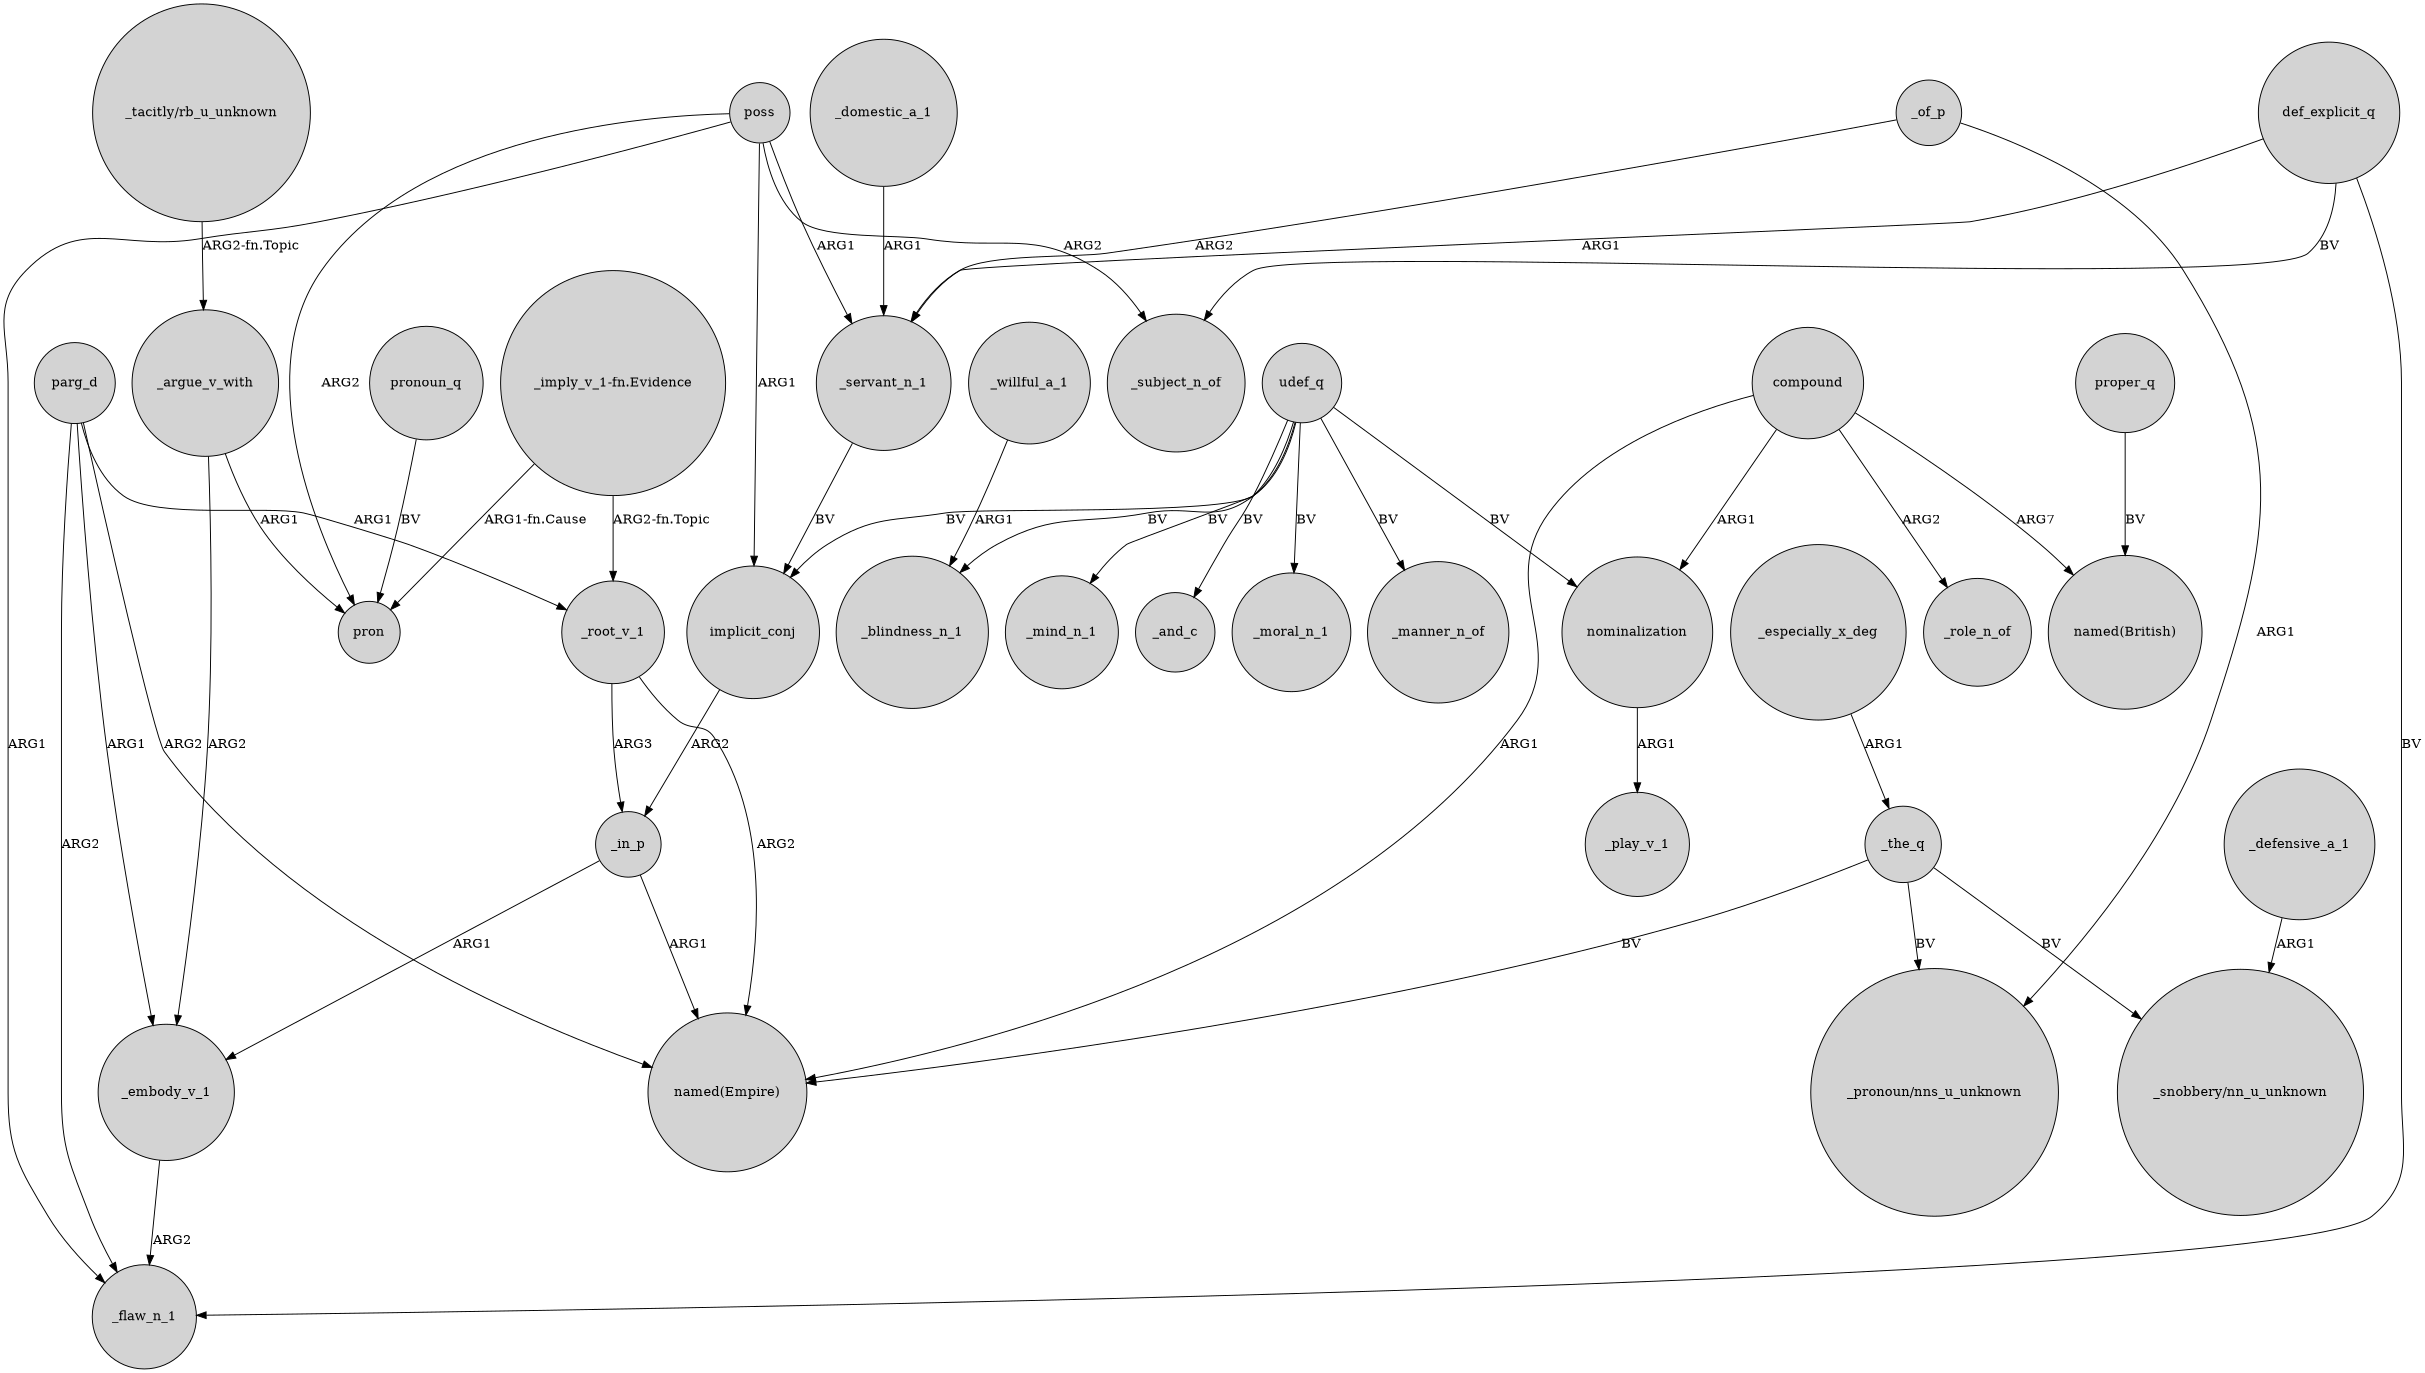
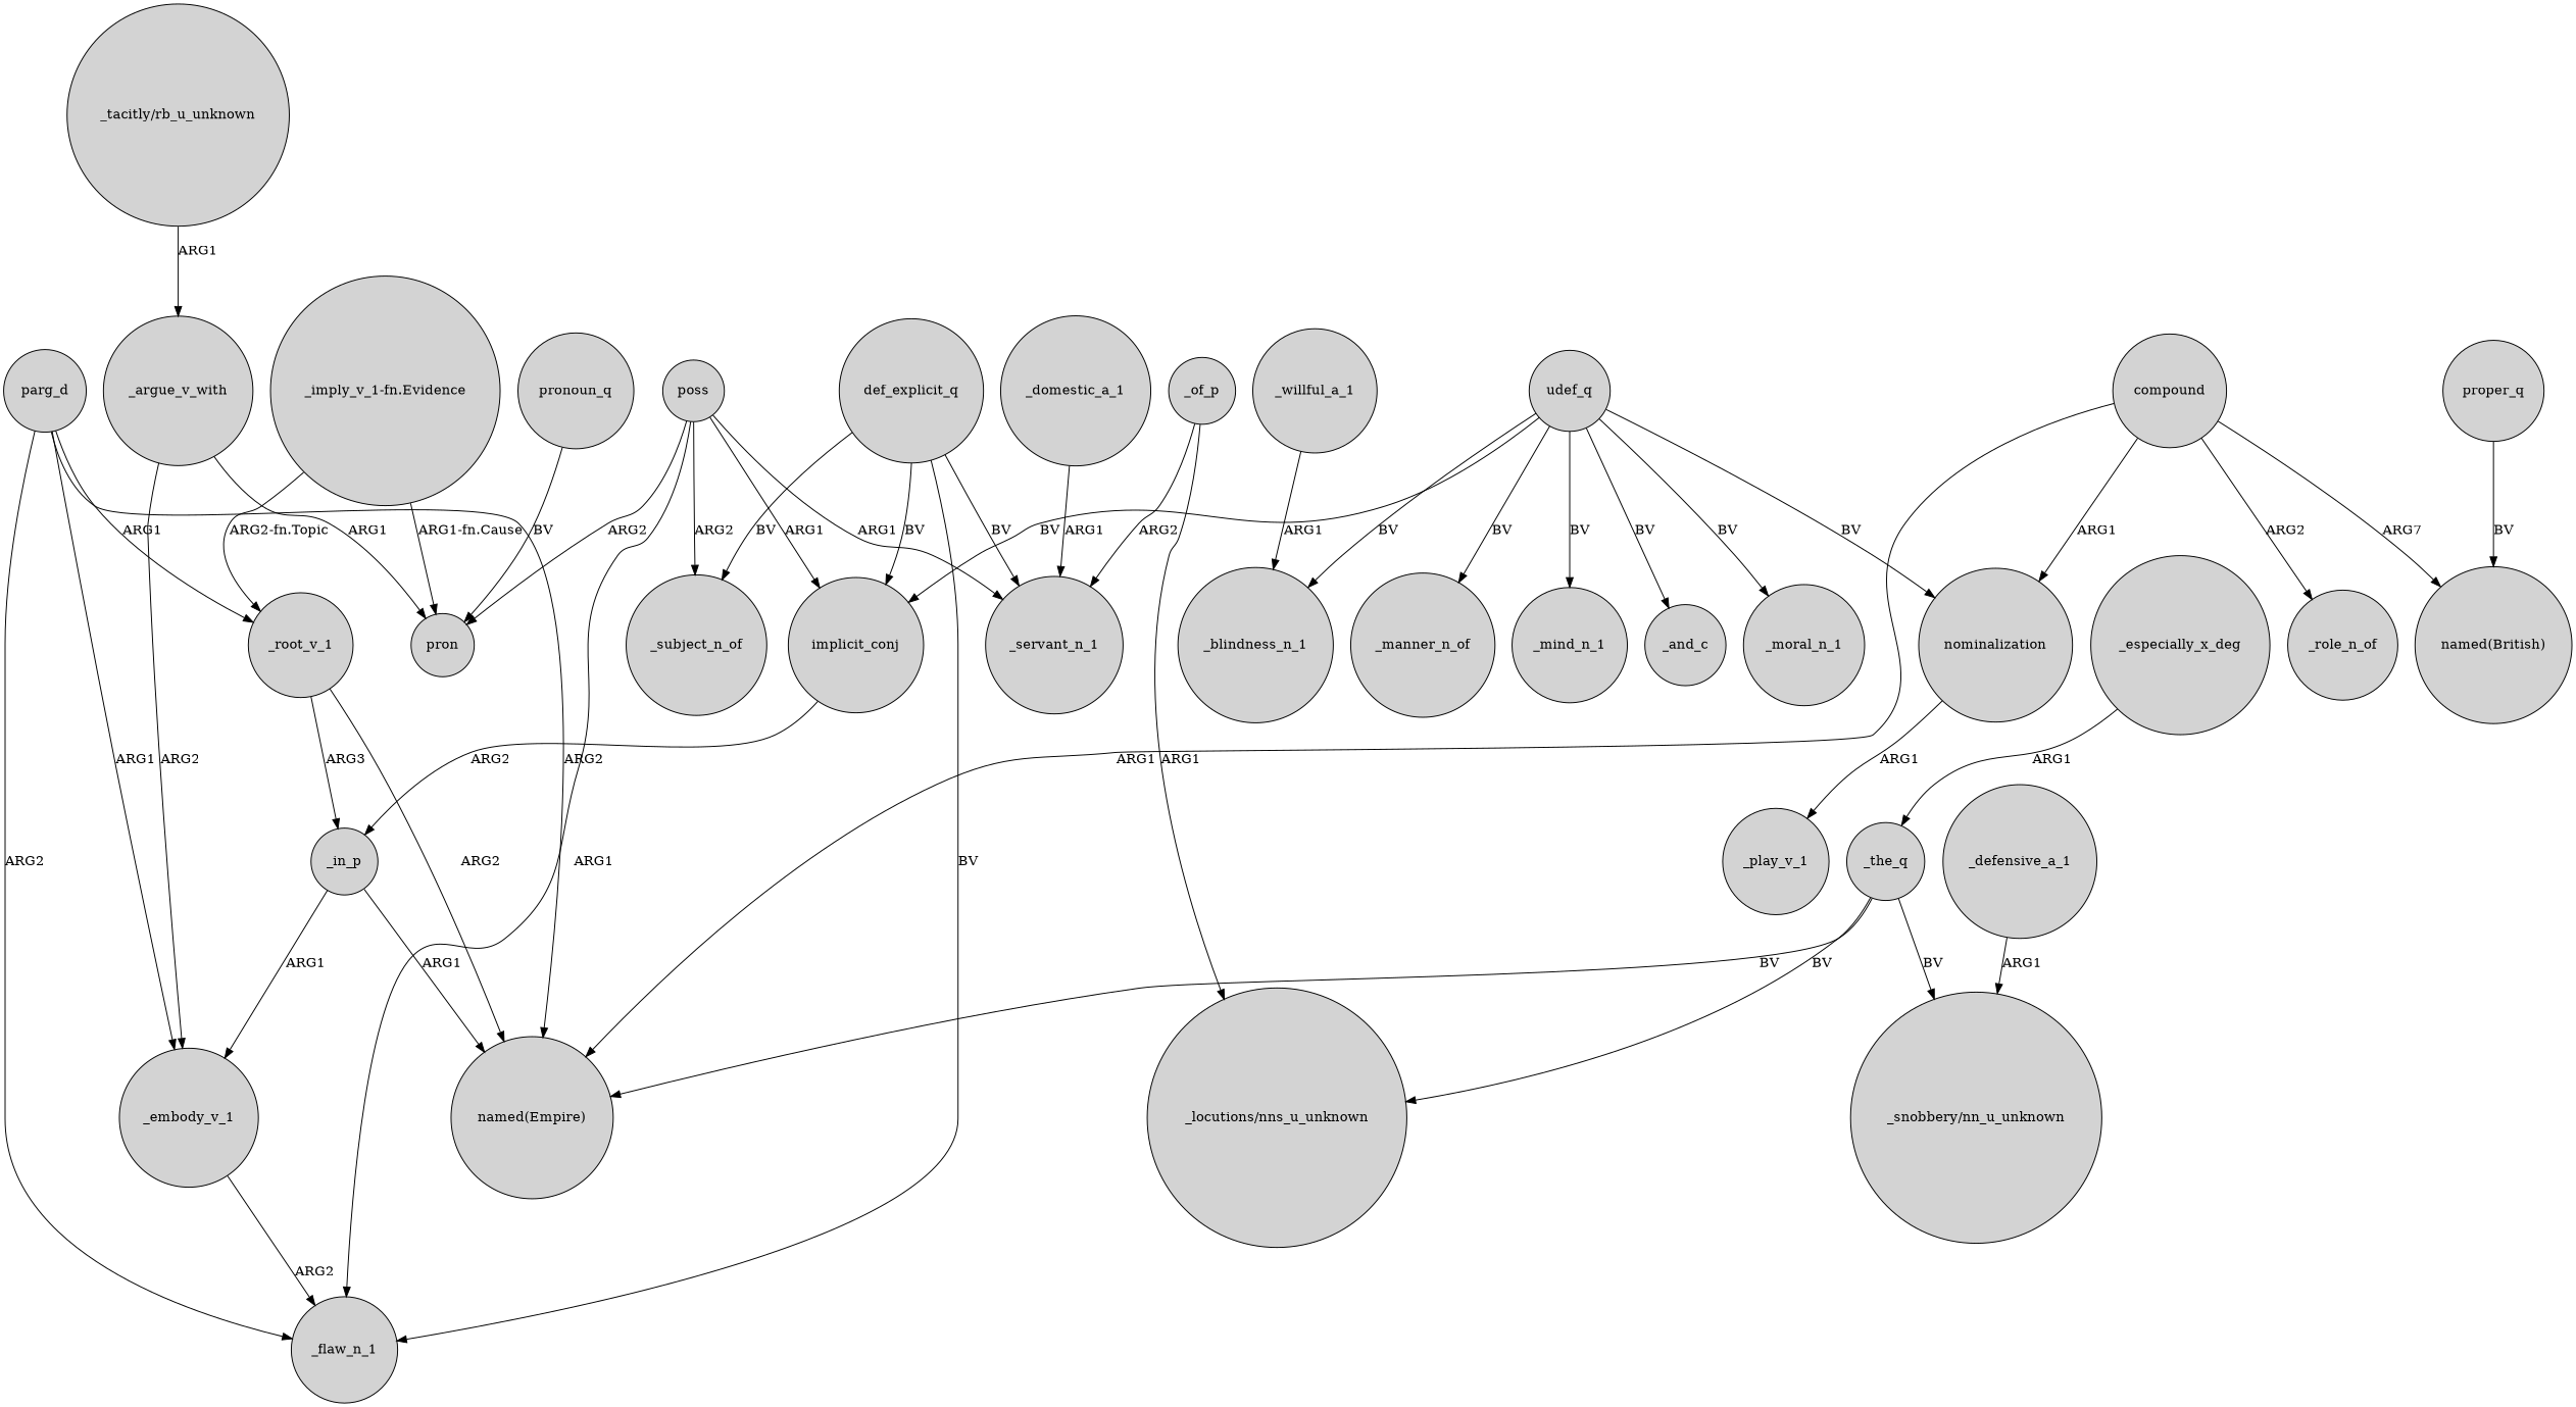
  digraph {
    node [shape=circle style=filled]
    udef_q
    _blindness_n_1
    _moral_n_1
    implicit_conj
    nominalization
    _manner_n_of
    _mind_n_1
    _and_c
    _in_p
    _play_v_1
    _root_v_1
    "named(Empire)"
    _embody_v_1
    _flaw_n_1
    poss
    _servant_n_1
    pron
    _subject_n_of
    compound
    _role_n_of
    "named(British)"
    _argue_v_with
    _of_p
-   "_locutions/nns_u_unknown" [label="_pronoun/nns_u_unknown"]
+   "_locutions/nns_u_unknown"
    def_explicit_q
    _defensive_a_1
    "_snobbery/nn_u_unknown"
    parg_d
    proper_q
    pronoun_q
    "_imply_v_1-fn.Evidence"
    _the_q
    _especially_x_deg
    "_tacitly/rb_u_unknown"
    _willful_a_1
    _domestic_a_1
    udef_q -> _blindness_n_1 [label=BV]
    udef_q -> _moral_n_1 [label=BV]
    udef_q -> implicit_conj [label=BV]
    udef_q -> nominalization [label=BV]
    udef_q -> _manner_n_of [label=BV]
    udef_q -> _mind_n_1 [label=BV]
    udef_q -> _and_c [label=BV]
    implicit_conj -> _in_p [label=ARG2]
    nominalization -> _play_v_1 [label=ARG1]
    _in_p -> "named(Empire)" [label=ARG1]
    _in_p -> _embody_v_1 [label=ARG1]
    _root_v_1 -> _in_p [label=ARG3]
    _root_v_1 -> "named(Empire)" [label=ARG2]
    _embody_v_1 -> _flaw_n_1 [label=ARG2]
    poss -> implicit_conj [label=ARG1]
    poss -> _flaw_n_1 [label=ARG1]
    poss -> _servant_n_1 [label=ARG1]
    poss -> pron [label=ARG2]
    poss -> _subject_n_of [label=ARG2]
    compound -> nominalization [label=ARG1]
    compound -> "named(Empire)" [label=ARG1]
    compound -> _role_n_of [label=ARG2]
    compound -> "named(British)" [label=ARG7]
    _argue_v_with -> _embody_v_1 [label=ARG2]
    _argue_v_with -> pron [label=ARG1]
    _of_p -> _servant_n_1 [label=ARG2]
    _of_p -> "_locutions/nns_u_unknown" [label=ARG1]
-   _servant_n_1 -> implicit_conj [label=BV]
+   def_explicit_q -> implicit_conj [label=BV]
    def_explicit_q -> _flaw_n_1 [label=BV]
-   def_explicit_q -> _servant_n_1 [label=ARG1]
+   def_explicit_q -> _servant_n_1 [label=BV]
    def_explicit_q -> _subject_n_of [label=BV]
    _defensive_a_1 -> "_snobbery/nn_u_unknown" [label=ARG1]
    parg_d -> _root_v_1 [label=ARG1]
    parg_d -> "named(Empire)" [label=ARG2]
    parg_d -> _embody_v_1 [label=ARG1]
    parg_d -> _flaw_n_1 [label=ARG2]
    proper_q -> "named(British)" [label=BV]
    pronoun_q -> pron [label=BV]
    "_imply_v_1-fn.Evidence" -> _root_v_1 [label="ARG2-fn.Topic"]
    "_imply_v_1-fn.Evidence" -> pron [label="ARG1-fn.Cause"]
    _the_q -> "named(Empire)" [label=BV]
    _the_q -> "_locutions/nns_u_unknown" [label=BV]
    _the_q -> "_snobbery/nn_u_unknown" [label=BV]
    _especially_x_deg -> _the_q [label=ARG1]
-   "_tacitly/rb_u_unknown" -> _argue_v_with [label="ARG2-fn.Topic"]
+   "_tacitly/rb_u_unknown" -> _argue_v_with [label=ARG1]
    _willful_a_1 -> _blindness_n_1 [label=ARG1]
    _domestic_a_1 -> _servant_n_1 [label=ARG1]
  }
